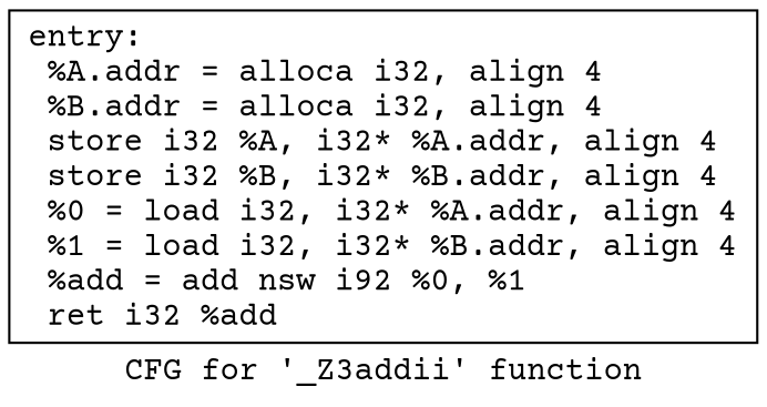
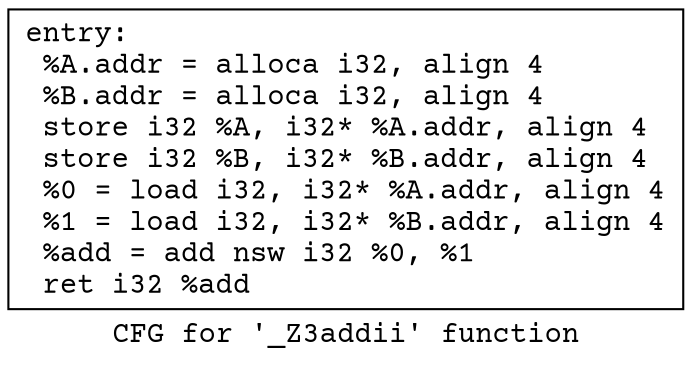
  digraph {
    label="CFG for '_Z3addii' function"
    rankdir=LR
    fontname="Courier Prime"
-   n1 [label="{entry:\l  %A.addr = alloca i32, align 4\l  %B.addr = alloca i32, align 4\l  store i32 %A, i32* %A.addr, align 4\l  store i32 %B, i32* %B.addr, align 4\l  %0 = load i32, i32* %A.addr, align 4\l  %1 = load i32, i32* %B.addr, align 4\l  %add = add nsw i92 %0, %1\l  ret i32 %add\l}" shape=record fontname="Courier Prime"]
+   n1 [label="{entry:\l  %A.addr = alloca i32, align 4\l  %B.addr = alloca i32, align 4\l  store i32 %A, i32* %A.addr, align 4\l  store i32 %B, i32* %B.addr, align 4\l  %0 = load i32, i32* %A.addr, align 4\l  %1 = load i32, i32* %B.addr, align 4\l  %add = add nsw i32 %0, %1\l  ret i32 %add\l}" shape=record fontname="Courier Prime"]
  }
